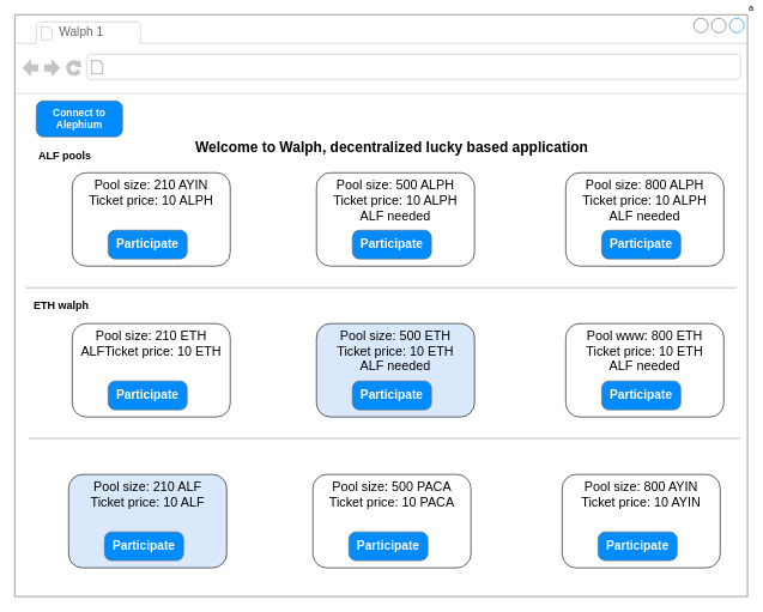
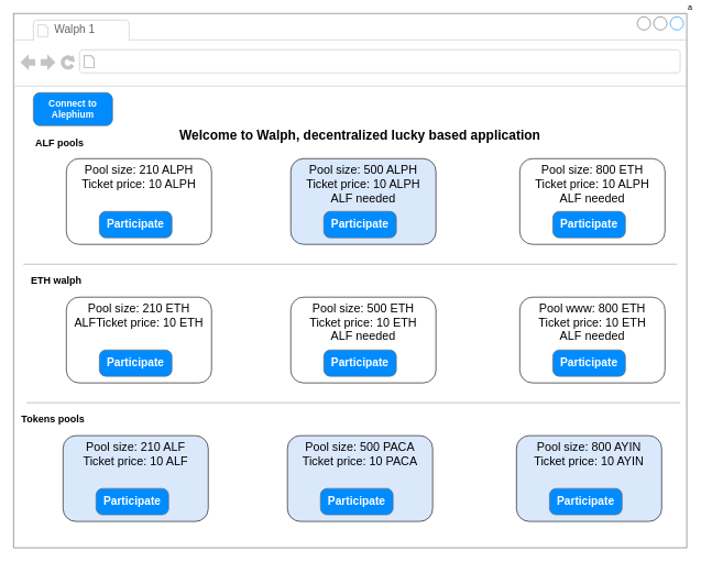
  <mxCell id="0" style=";html=1;" />
  <mxCell id="1" style=";html=1;" parent="0" />
  <mxCell id="2" value="a" style="strokeWidth=1;shadow=0;dashed=0;align=left;html=1;shape=mxgraph.mockup.containers.browserWindow;rSize=0;strokeColor=#666666;strokeColor2=#008cff;strokeColor3=#c4c4c4;mainText=,;recursiveResize=0;labelPosition=right;verticalLabelPosition=top;verticalAlign=bottom;" vertex="1" parent="1"><mxGeometry width="1020" height="810" as="geometry" x="20" y="20" /></mxCell>
  <mxCell id="3" value="Walph 1" style="strokeWidth=1;shadow=0;dashed=0;align=center;html=1;shape=mxgraph.mockup.containers.anchor;fontSize=17;fontColor=#666666;align=left;" vertex="1" parent="2"><mxGeometry x="60" y="12" width="110" height="26" as="geometry" /></mxCell>
  <mxCell id="4" value="ALF pools" style="text;html=1;strokeColor=none;fillColor=none;align=center;verticalAlign=middle;whiteSpace=wrap;rounded=0;fontSize=15;fontStyle=1" vertex="1" parent="2"><mxGeometry x="20" y="180" width="100" height="30" as="geometry" /></mxCell>
  <mxCell id="5" value="Welcome to Walph, decentralized lucky based application" style="text;html=1;strokeColor=none;fillColor=none;align=center;verticalAlign=top;whiteSpace=wrap;rounded=0;fontSize=20;fontStyle=1" vertex="1" parent="2"><mxGeometry x="235" y="165" width="580" height="40" as="geometry" /></mxCell>
  <mxCell id="6" value="" style="verticalLabelPosition=bottom;shadow=0;dashed=0;align=center;html=1;verticalAlign=top;strokeWidth=1;shape=mxgraph.mockup.markup.line;strokeColor=#999999;fontSize=15;" vertex="1" parent="2"><mxGeometry x="15" y="370" width="990" height="20" as="geometry" /></mxCell>
  <mxCell id="7" value="" style="group" vertex="1" connectable="0" parent="2"><mxGeometry x="767" y="220" width="220" height="130" as="geometry" /></mxCell>
- <mxCell id="8" value="Pool size: 800 ALPH&lt;br style=&quot;font-size: 18px;&quot;&gt;Ticket price: 10 ALPH&lt;br&gt;ALF needed" style="rounded=1;whiteSpace=wrap;html=1;verticalAlign=top;align=center;fontSize=18;labelPosition=center;verticalLabelPosition=middle;" vertex="1" parent="7"><mxGeometry width="220" height="130" as="geometry" /></mxCell>
+ <mxCell id="8" value="Pool size: 800 ETH&lt;br style=&quot;font-size: 18px;&quot;&gt;Ticket price: 10 ALPH&lt;br&gt;ALF needed" style="rounded=1;whiteSpace=wrap;html=1;verticalAlign=top;align=center;fontSize=18;labelPosition=center;verticalLabelPosition=middle;" vertex="1" parent="7"><mxGeometry width="220" height="130" as="geometry" /></mxCell>
  <mxCell id="9" value="Participate" style="strokeWidth=1;shadow=0;dashed=0;align=center;html=1;shape=mxgraph.mockup.buttons.button;strokeColor=#666666;fontColor=#ffffff;mainText=;buttonStyle=round;fontSize=17;fontStyle=1;fillColor=#008cff;whiteSpace=wrap;" vertex="1" parent="7"><mxGeometry x="50" y="80" width="110" height="40" as="geometry" /></mxCell>
  <mxCell id="10" value="" style="group" vertex="1" connectable="0" parent="2"><mxGeometry x="80" y="220" width="220" height="130" as="geometry" /></mxCell>
- <mxCell id="11" value="Pool size: 210 AYIN&lt;br style=&quot;font-size: 18px;&quot;&gt;Ticket price: 10 ALPH" style="rounded=1;whiteSpace=wrap;html=1;verticalAlign=top;align=center;fontSize=18;labelPosition=center;verticalLabelPosition=middle;" vertex="1" parent="10"><mxGeometry width="220" height="130" as="geometry" /></mxCell>
+ <mxCell id="11" value="Pool size: 210 ALPH&lt;br style=&quot;font-size: 18px;&quot;&gt;Ticket price: 10 ALPH" style="rounded=1;whiteSpace=wrap;html=1;verticalAlign=top;align=center;fontSize=18;labelPosition=center;verticalLabelPosition=middle;" vertex="1" parent="10"><mxGeometry width="220" height="130" as="geometry" /></mxCell>
  <mxCell id="12" value="Participate" style="strokeWidth=1;shadow=0;dashed=0;align=center;html=1;shape=mxgraph.mockup.buttons.button;strokeColor=#666666;fontColor=#ffffff;mainText=;buttonStyle=round;fontSize=17;fontStyle=1;fillColor=#008cff;whiteSpace=wrap;" vertex="1" parent="10"><mxGeometry x="50" y="80" width="110" height="40" as="geometry" /></mxCell>
  <mxCell id="13" value="" style="group" vertex="1" connectable="0" parent="2"><mxGeometry x="420" y="220" width="220" height="130" as="geometry" /></mxCell>
- <mxCell id="14" value="Pool size: 500 ALPH&lt;br style=&quot;font-size: 18px;&quot;&gt;Ticket price: 10 ALPH&lt;br&gt;ALF needed" style="rounded=1;whiteSpace=wrap;html=1;verticalAlign=top;align=center;fontSize=18;labelPosition=center;verticalLabelPosition=middle;" vertex="1" parent="13"><mxGeometry width="220" height="130" as="geometry" /></mxCell>
+ <mxCell id="14" value="Pool size: 500 ALPH&lt;br style=&quot;font-size: 18px;&quot;&gt;Ticket price: 10 ALPH&lt;br&gt;ALF needed" style="rounded=1;whiteSpace=wrap;html=1;verticalAlign=top;align=center;fontSize=18;labelPosition=center;verticalLabelPosition=middle;fillColor=#dae8fc;" vertex="1" parent="13"><mxGeometry width="220" height="130" as="geometry" /></mxCell>
  <mxCell id="15" value="Participate" style="strokeWidth=1;shadow=0;dashed=0;align=center;html=1;shape=mxgraph.mockup.buttons.button;strokeColor=#666666;fontColor=#ffffff;mainText=;buttonStyle=round;fontSize=17;fontStyle=1;fillColor=#008cff;whiteSpace=wrap;" vertex="1" parent="13"><mxGeometry x="50" y="80" width="110" height="40" as="geometry" /></mxCell>
  <mxCell id="16" value="ETH walph" style="text;html=1;strokeColor=none;fillColor=none;align=center;verticalAlign=middle;whiteSpace=wrap;rounded=0;fontSize=15;fontStyle=1" vertex="1" parent="2"><mxGeometry x="15" y="390" width="100" height="30" as="geometry" /></mxCell>
  <mxCell id="17" value="" style="group" vertex="1" connectable="0" parent="2"><mxGeometry x="767" y="430" width="220" height="130" as="geometry" /></mxCell>
  <mxCell id="18" value="Pool www: 800 ETH&lt;br style=&quot;font-size: 18px;&quot;&gt;Ticket price: 10 ETH&lt;br&gt;ALF needed" style="rounded=1;whiteSpace=wrap;html=1;verticalAlign=top;align=center;fontSize=18;labelPosition=center;verticalLabelPosition=middle;" vertex="1" parent="17"><mxGeometry width="220" height="130" as="geometry" /></mxCell>
  <mxCell id="19" value="Participate" style="strokeWidth=1;shadow=0;dashed=0;align=center;html=1;shape=mxgraph.mockup.buttons.button;strokeColor=#666666;fontColor=#ffffff;mainText=;buttonStyle=round;fontSize=17;fontStyle=1;fillColor=#008cff;whiteSpace=wrap;" vertex="1" parent="17"><mxGeometry x="50" y="80" width="110" height="40" as="geometry" /></mxCell>
  <mxCell id="20" value="" style="group" vertex="1" connectable="0" parent="2"><mxGeometry x="80" y="430" width="220" height="130" as="geometry" /></mxCell>
  <mxCell id="21" value="Pool size: 210 ETH&lt;br style=&quot;font-size: 18px;&quot;&gt;ALFTicket price: 10 ETH" style="rounded=1;whiteSpace=wrap;html=1;verticalAlign=top;align=center;fontSize=18;labelPosition=center;verticalLabelPosition=middle;" vertex="1" parent="20"><mxGeometry width="220" height="130" as="geometry" /></mxCell>
  <mxCell id="22" value="Participate" style="strokeWidth=1;shadow=0;dashed=0;align=center;html=1;shape=mxgraph.mockup.buttons.button;strokeColor=#666666;fontColor=#ffffff;mainText=;buttonStyle=round;fontSize=17;fontStyle=1;fillColor=#008cff;whiteSpace=wrap;" vertex="1" parent="20"><mxGeometry x="50" y="80" width="110" height="40" as="geometry" /></mxCell>
  <mxCell id="23" value="" style="group" vertex="1" connectable="0" parent="2"><mxGeometry x="420" y="430" width="220" height="130" as="geometry" /></mxCell>
- <mxCell id="24" value="Pool size: 500 ETH&lt;br style=&quot;font-size: 18px;&quot;&gt;Ticket price: 10 ETH&lt;br&gt;ALF needed" style="rounded=1;whiteSpace=wrap;html=1;verticalAlign=top;align=center;fontSize=18;labelPosition=center;verticalLabelPosition=middle;fillColor=#dae8fc;" vertex="1" parent="23"><mxGeometry width="220" height="130" as="geometry" /></mxCell>
+ <mxCell id="24" value="Pool size: 500 ETH&lt;br style=&quot;font-size: 18px;&quot;&gt;Ticket price: 10 ETH&lt;br&gt;ALF needed" style="rounded=1;whiteSpace=wrap;html=1;verticalAlign=top;align=center;fontSize=18;labelPosition=center;verticalLabelPosition=middle;" vertex="1" parent="23"><mxGeometry width="220" height="130" as="geometry" /></mxCell>
  <mxCell id="25" value="Participate" style="strokeWidth=1;shadow=0;dashed=0;align=center;html=1;shape=mxgraph.mockup.buttons.button;strokeColor=#666666;fontColor=#ffffff;mainText=;buttonStyle=round;fontSize=17;fontStyle=1;fillColor=#008cff;whiteSpace=wrap;" vertex="1" parent="23"><mxGeometry x="50" y="80" width="110" height="40" as="geometry" /></mxCell>
+ <mxCell id="26" value="Tokens pools" style="text;html=1;strokeColor=none;fillColor=none;align=center;verticalAlign=middle;whiteSpace=wrap;rounded=0;fontSize=15;fontStyle=1" vertex="1" parent="2"><mxGeometry x="10" y="600" width="100" height="30" as="geometry" /></mxCell>
  <mxCell id="27" value="" style="group" vertex="1" connectable="0" parent="2"><mxGeometry x="762" y="640" width="220" height="130" as="geometry" /></mxCell>
- <mxCell id="28" value="Pool size: 800 AYIN&lt;br style=&quot;font-size: 18px;&quot;&gt;Ticket price: 10 AYIN&lt;br&gt;" style="rounded=1;whiteSpace=wrap;html=1;verticalAlign=top;align=center;fontSize=18;labelPosition=center;verticalLabelPosition=middle;" vertex="1" parent="27"><mxGeometry width="220" height="130" as="geometry" /></mxCell>
+ <mxCell id="28" value="Pool size: 800 AYIN&lt;br style=&quot;font-size: 18px;&quot;&gt;Ticket price: 10 AYIN&lt;br&gt;" style="rounded=1;whiteSpace=wrap;html=1;verticalAlign=top;align=center;fontSize=18;labelPosition=center;verticalLabelPosition=middle;fillColor=#dae8fc;" vertex="1" parent="27"><mxGeometry width="220" height="130" as="geometry" /></mxCell>
  <mxCell id="29" value="Participate" style="strokeWidth=1;shadow=0;dashed=0;align=center;html=1;shape=mxgraph.mockup.buttons.button;strokeColor=#666666;fontColor=#ffffff;mainText=;buttonStyle=round;fontSize=17;fontStyle=1;fillColor=#008cff;whiteSpace=wrap;" vertex="1" parent="27"><mxGeometry x="50" y="80" width="110" height="40" as="geometry" /></mxCell>
  <mxCell id="30" value="" style="group" vertex="1" connectable="0" parent="2"><mxGeometry x="75" y="640" width="220" height="130" as="geometry" /></mxCell>
  <mxCell id="31" value="Pool size: 210 ALF&lt;br style=&quot;font-size: 18px;&quot;&gt;Ticket price: 10 ALF" style="rounded=1;whiteSpace=wrap;html=1;verticalAlign=top;align=center;fontSize=18;labelPosition=center;verticalLabelPosition=middle;fillColor=#dae8fc;" vertex="1" parent="30"><mxGeometry width="220" height="130" as="geometry" /></mxCell>
  <mxCell id="32" value="Participate" style="strokeWidth=1;shadow=0;dashed=0;align=center;html=1;shape=mxgraph.mockup.buttons.button;strokeColor=#666666;fontColor=#ffffff;mainText=;buttonStyle=round;fontSize=17;fontStyle=1;fillColor=#008cff;whiteSpace=wrap;" vertex="1" parent="30"><mxGeometry x="50" y="80" width="110" height="40" as="geometry" /></mxCell>
  <mxCell id="33" value="" style="group" vertex="1" connectable="0" parent="2"><mxGeometry x="415" y="640" width="220" height="130" as="geometry" /></mxCell>
- <mxCell id="34" value="Pool size: 500 PACA&lt;br style=&quot;font-size: 18px;&quot;&gt;Ticket price: 10 PACA&lt;br&gt;" style="rounded=1;whiteSpace=wrap;html=1;verticalAlign=top;align=center;fontSize=18;labelPosition=center;verticalLabelPosition=middle;" vertex="1" parent="33"><mxGeometry width="220" height="130" as="geometry" /></mxCell>
+ <mxCell id="34" value="Pool size: 500 PACA&lt;br style=&quot;font-size: 18px;&quot;&gt;Ticket price: 10 PACA&lt;br&gt;" style="rounded=1;whiteSpace=wrap;html=1;verticalAlign=top;align=center;fontSize=18;labelPosition=center;verticalLabelPosition=middle;fillColor=#dae8fc;" vertex="1" parent="33"><mxGeometry width="220" height="130" as="geometry" /></mxCell>
  <mxCell id="35" value="Participate" style="strokeWidth=1;shadow=0;dashed=0;align=center;html=1;shape=mxgraph.mockup.buttons.button;strokeColor=#666666;fontColor=#ffffff;mainText=;buttonStyle=round;fontSize=17;fontStyle=1;fillColor=#008cff;whiteSpace=wrap;" vertex="1" parent="33"><mxGeometry x="50" y="80" width="110" height="40" as="geometry" /></mxCell>
  <mxCell id="36" value="" style="verticalLabelPosition=bottom;shadow=0;dashed=0;align=center;html=1;verticalAlign=top;strokeWidth=1;shape=mxgraph.mockup.markup.line;strokeColor=#999999;fontSize=15;" vertex="1" parent="2"><mxGeometry x="20" y="580" width="990" height="20" as="geometry" /></mxCell>
  <mxCell id="37" value="Connect to Alephium" style="strokeWidth=1;shadow=0;dashed=0;align=center;html=1;shape=mxgraph.mockup.buttons.button;strokeColor=#666666;fontColor=#ffffff;mainText=;buttonStyle=round;fontSize=14;fontStyle=1;fillColor=#008cff;whiteSpace=wrap;" vertex="1" parent="2"><mxGeometry x="30" y="120" width="120" height="50" as="geometry" /></mxCell>
